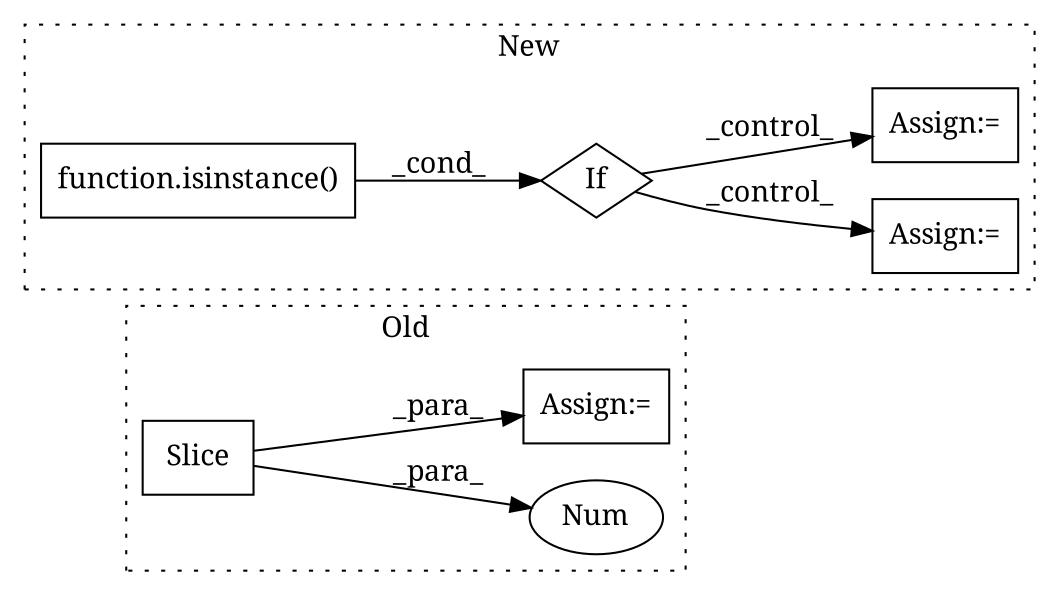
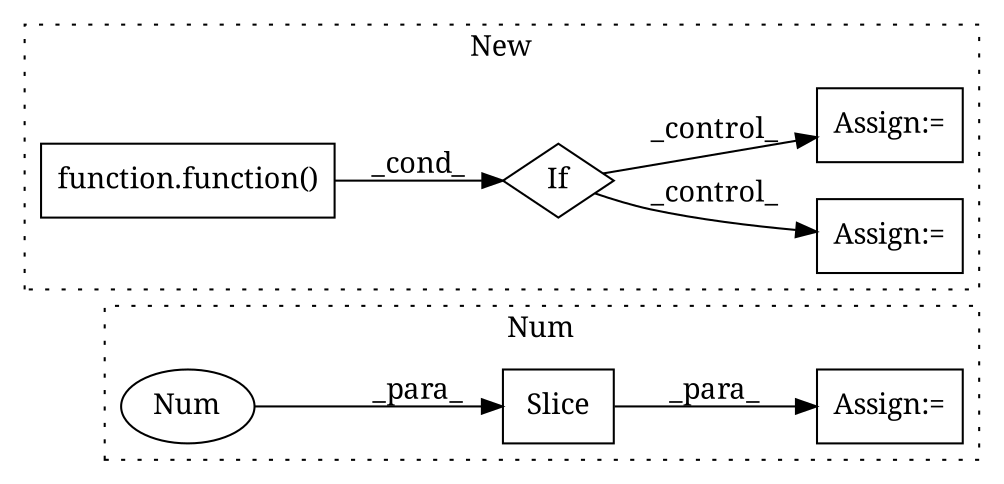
  digraph {
    fontname="Noto Serif"
    rankdir=LR
    node [a=68 fontname="Noto Serif" l=3 s=754 shape=box]
    edge [fontname="Noto Serif"]
    n1 [a=80 l=2 label=Slice]
    n2 [a=76 l=1 label=Num shape=ellipse]
    n3 [label="Assign:=" s=723]
-   n4 [a=75 l="11,1" label="function.isinstance()" s="377,409"]
+   n4 [a=75 l="11,1" label="function.function()" s="377,409"]
    n5 [a=96 label=If s=374 shape=diamond]
    n6 [l=14 label="Assign:=" s=474]
    n7 [l=13 label="Assign:=" s=425]
    subgraph cluster_1 {
-     label=Old
+     label=Num
      style=dotted
      n1
      n2
      n3
    }
    subgraph cluster_2 {
      label=New
      style=dotted
      n4
      n5
      n6
      n7
    }
    n1 -> n3 [label=_para_]
-   n1 -> n2 [label=_para_]
+   n2 -> n1 [label=_para_]
    n4 -> n5 [label=_cond_]
    n5 -> n6 [label=_control_]
    n5 -> n7 [label=_control_]
  }
